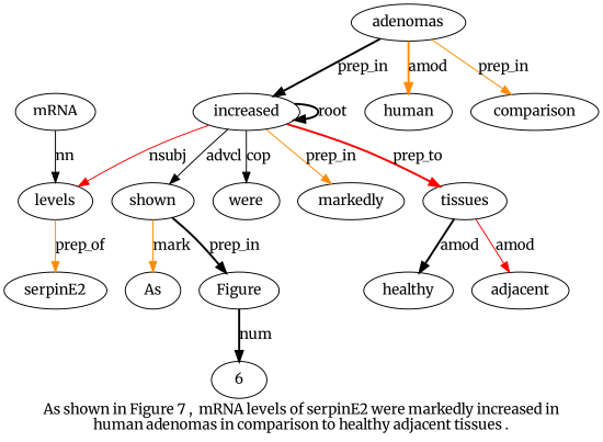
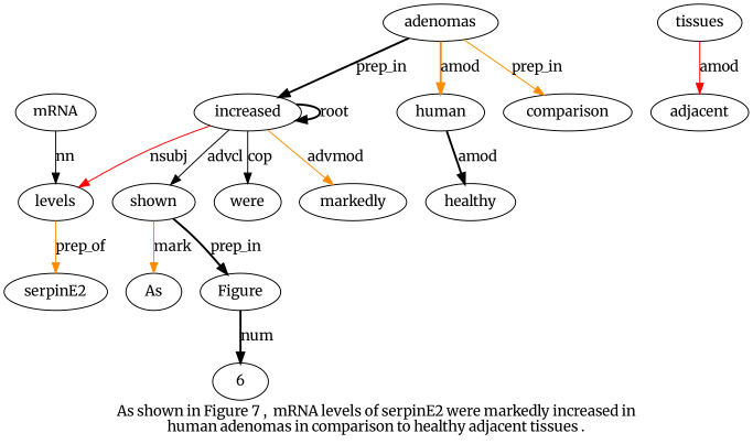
  digraph {
    fontname=Merriweather
    label="As shown in Figure 7 ,  mRNA levels of serpinE2 were markedly increased in\nhuman adenomas in comparison to healthy adjacent tissues ."
    node [fillcolor=white fontname=Merriweather style=filled]
    edge [color=black fontname=Merriweather style=solid]
    n1 [label=shown]
    n2 [label=As]
    n3 [label=Figure]
    n4 [label=6]
    n5 [label=increased]
    n6 [label=levels]
    n7 [label=were]
    n8 [label=markedly]
    n9 [label=tissues]
    n10 [label=serpinE2]
    n11 [label=adenomas]
    n12 [label=human]
    n13 [label=comparison]
    n14 [label=healthy]
    n15 [label=adjacent]
    n16 [label=mRNA]
    n1 -> n2 [color=darkorange label=mark]
    n1 -> n3 [label=prep_in style=bold]
    n3 -> n4 [label=num style=bold]
    n5 -> n1 [label=advcl]
    n5 -> n5 [label=root style=bold]
    n5 -> n6 [color=red label=nsubj]
    n5 -> n7 [label=cop]
-   n5 -> n8 [color=darkorange label=prep_in]
-   n5 -> n9 [color=red label=prep_to style=bold]
+   n5 -> n8 [color=darkorange label=advmod]
    n6 -> n10 [color=darkorange label=prep_of]
-   n9 -> n14 [label=amod style=bold]
+   n12 -> n14 [label=amod style=bold]
    n9 -> n15 [color=red label=amod]
    n11 -> n5 [label=prep_in style=bold]
    n11 -> n12 [color=darkorange label=amod style=bold]
    n11 -> n13 [color=darkorange label=prep_in]
    n16 -> n6 [label=nn]
  }
